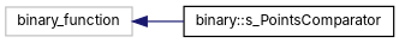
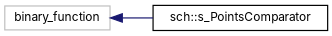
  digraph {
    rankdir=LR
    fontname=Inter
    node [fillcolor=white fontname=Inter fontsize=10 shape=record style=filled]
    n1 [color=grey75 height=0.2 label=binary_function width=0.4]
-   n2 [color=black height=0.2 label="binary::s_PointsComparator" width=0.4]
+   n2 [color=black height=0.2 label="sch::s_PointsComparator" width=0.4]
    n1 -> n2 [color=midnightblue dir=back fontname=Inter fontsize=10 labelfontname=Helvetica labelfontsize=10 style=solid]
  }
